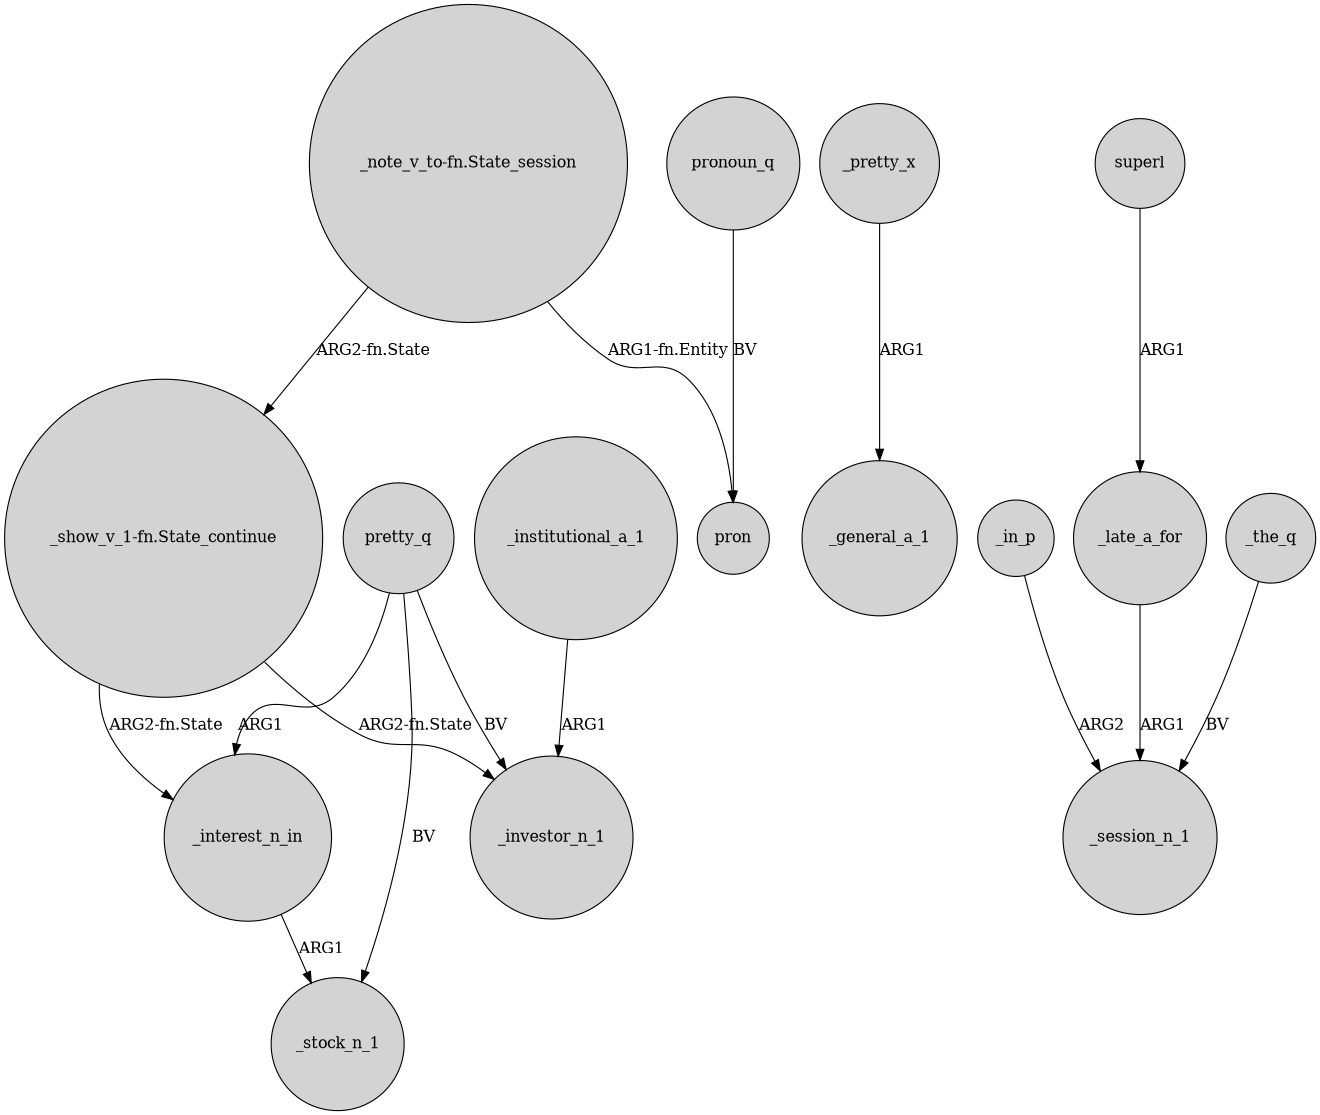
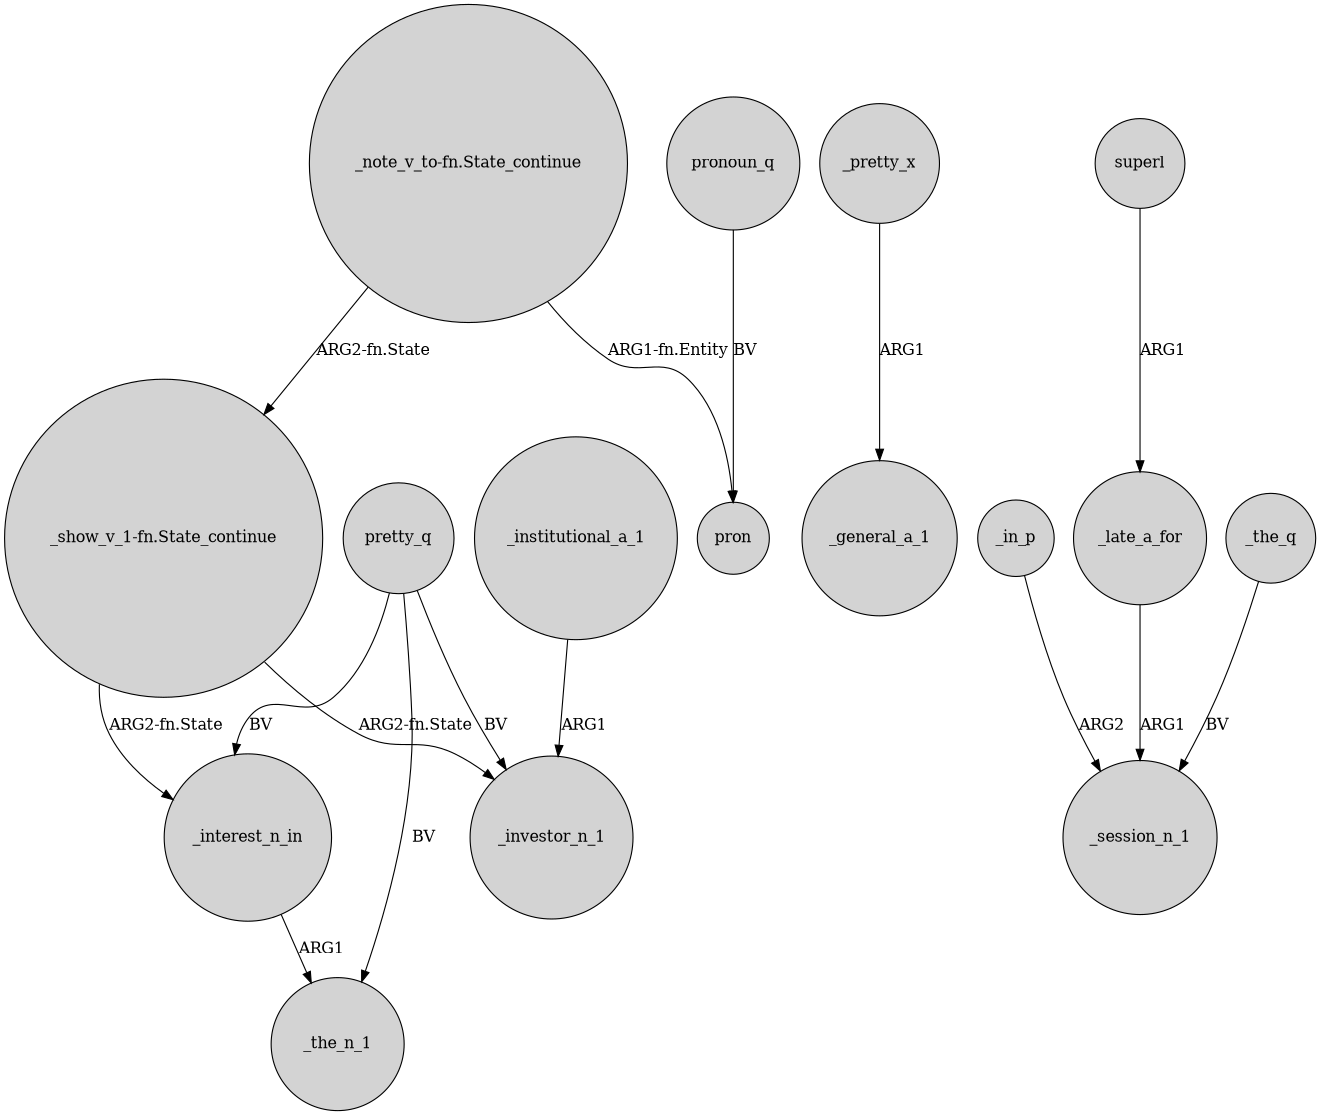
  digraph {
    node [shape=circle style=filled]
-   "_note_v_to-fn.State_continue" [label="_note_v_to-fn.State_session"]
+   "_note_v_to-fn.State_continue"
    "_show_v_1-fn.State_continue"
    pron
    _interest_n_in
    _investor_n_1
-   _stock_n_1
+   _stock_n_1 [label=_the_n_1]
    n7 [label=pretty_q]
    _pretty_x
    _general_a_1
    _in_p
    _session_n_1
    _late_a_for
    _the_q
    _institutional_a_1
    pronoun_q
    superl
    "_note_v_to-fn.State_continue" -> "_show_v_1-fn.State_continue" [label="ARG2-fn.State"]
    "_note_v_to-fn.State_continue" -> pron [label="ARG1-fn.Entity"]
    "_show_v_1-fn.State_continue" -> _interest_n_in [label="ARG2-fn.State"]
    "_show_v_1-fn.State_continue" -> _investor_n_1 [label="ARG2-fn.State"]
    _interest_n_in -> _stock_n_1 [label=ARG1]
-   n7 -> _interest_n_in [label=ARG1]
+   n7 -> _interest_n_in [label=BV]
    n7 -> _investor_n_1 [label=BV]
    n7 -> _stock_n_1 [label=BV]
    _pretty_x -> _general_a_1 [label=ARG1]
    _in_p -> _session_n_1 [label=ARG2]
    _late_a_for -> _session_n_1 [label=ARG1]
    _the_q -> _session_n_1 [label=BV]
    _institutional_a_1 -> _investor_n_1 [label=ARG1]
    pronoun_q -> pron [label=BV]
    superl -> _late_a_for [label=ARG1]
  }
